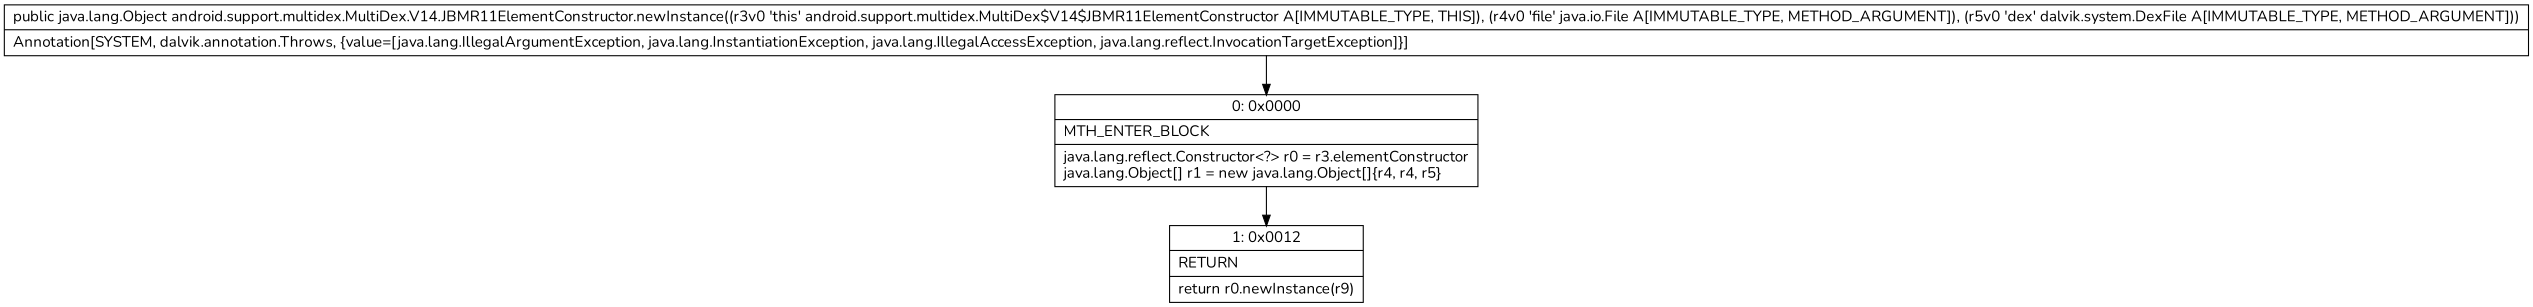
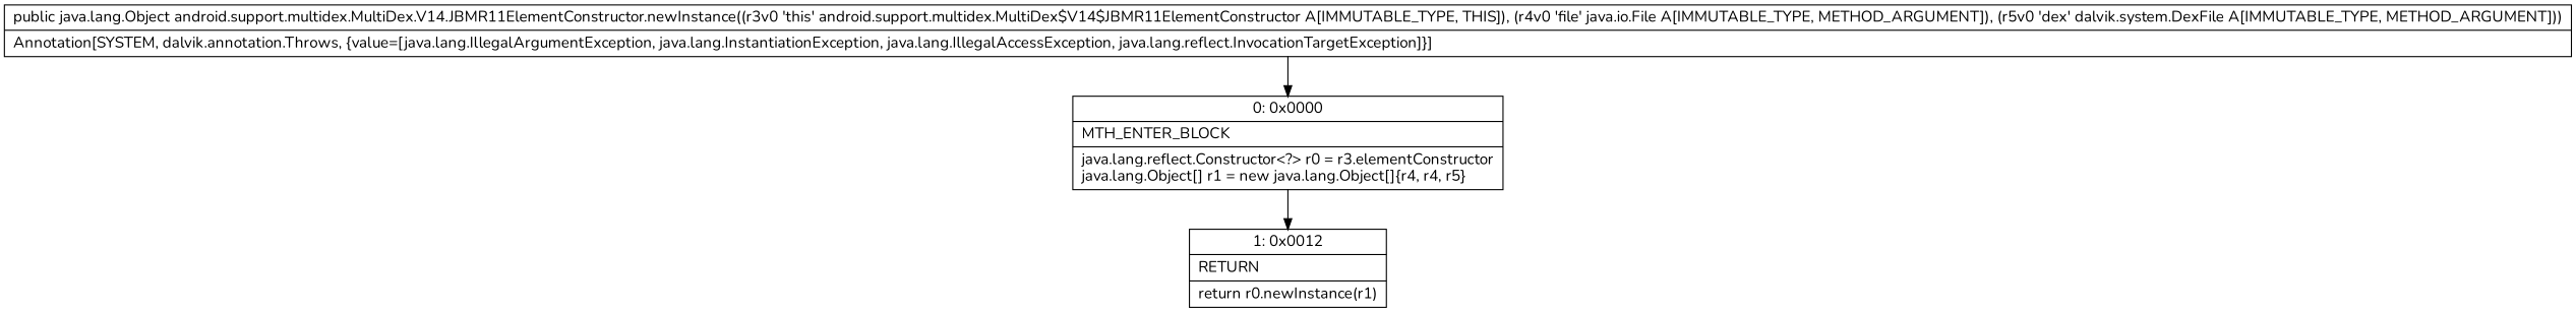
  digraph {
    fontname=Nunito
    node [shape=record fontname=Nunito]
    edge [fontname=Nunito]
    n1 [label="{0\:\ 0x0000|MTH_ENTER_BLOCK\l|java.lang.reflect.Constructor\<?\> r0 = r3.elementConstructor\ljava.lang.Object[] r1 = new java.lang.Object[]\{r4, r4, r5\}\l}"]
-   n2 [label="{1\:\ 0x0012|RETURN\l|return r0.newInstance(r9)\l}"]
+   n2 [label="{1\:\ 0x0012|RETURN\l|return r0.newInstance(r1)\l}"]
    n3 [label="{public java.lang.Object android.support.multidex.MultiDex.V14.JBMR11ElementConstructor.newInstance((r3v0 'this' android.support.multidex.MultiDex$V14$JBMR11ElementConstructor A[IMMUTABLE_TYPE, THIS]), (r4v0 'file' java.io.File A[IMMUTABLE_TYPE, METHOD_ARGUMENT]), (r5v0 'dex' dalvik.system.DexFile A[IMMUTABLE_TYPE, METHOD_ARGUMENT]))  | Annotation[SYSTEM, dalvik.annotation.Throws, \{value=[java.lang.IllegalArgumentException, java.lang.InstantiationException, java.lang.IllegalAccessException, java.lang.reflect.InvocationTargetException]\}]\l}"]
    n1 -> n2
    n3 -> n1
  }
